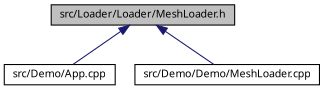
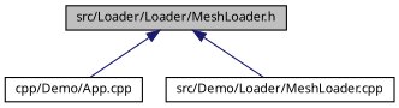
  digraph {
    fontname="Noto Sans"
    node [color=black fillcolor=white fontname="Noto Sans" fontsize=10 shape=record style=filled]
    edge [color=midnightblue dir=back fontname="Noto Sans" fontsize=10 labelfontname=Helvetica labelfontsize=10 style=solid]
    n1 [fillcolor=grey75 fontcolor=black height=0.2 label="src/Loader/Loader/MeshLoader.h" width=0.4]
-   n2 [height=0.2 label="src/Demo/App.cpp" width=0.4]
-   n3 [height=0.2 label="src/Demo/Demo/MeshLoader.cpp" width=0.4]
+   n2 [height=0.2 label="cpp/Demo/App.cpp" width=0.4]
+   n3 [height=0.2 label="src/Demo/Loader/MeshLoader.cpp" width=0.4]
    n1 -> n2
    n1 -> n3
  }
